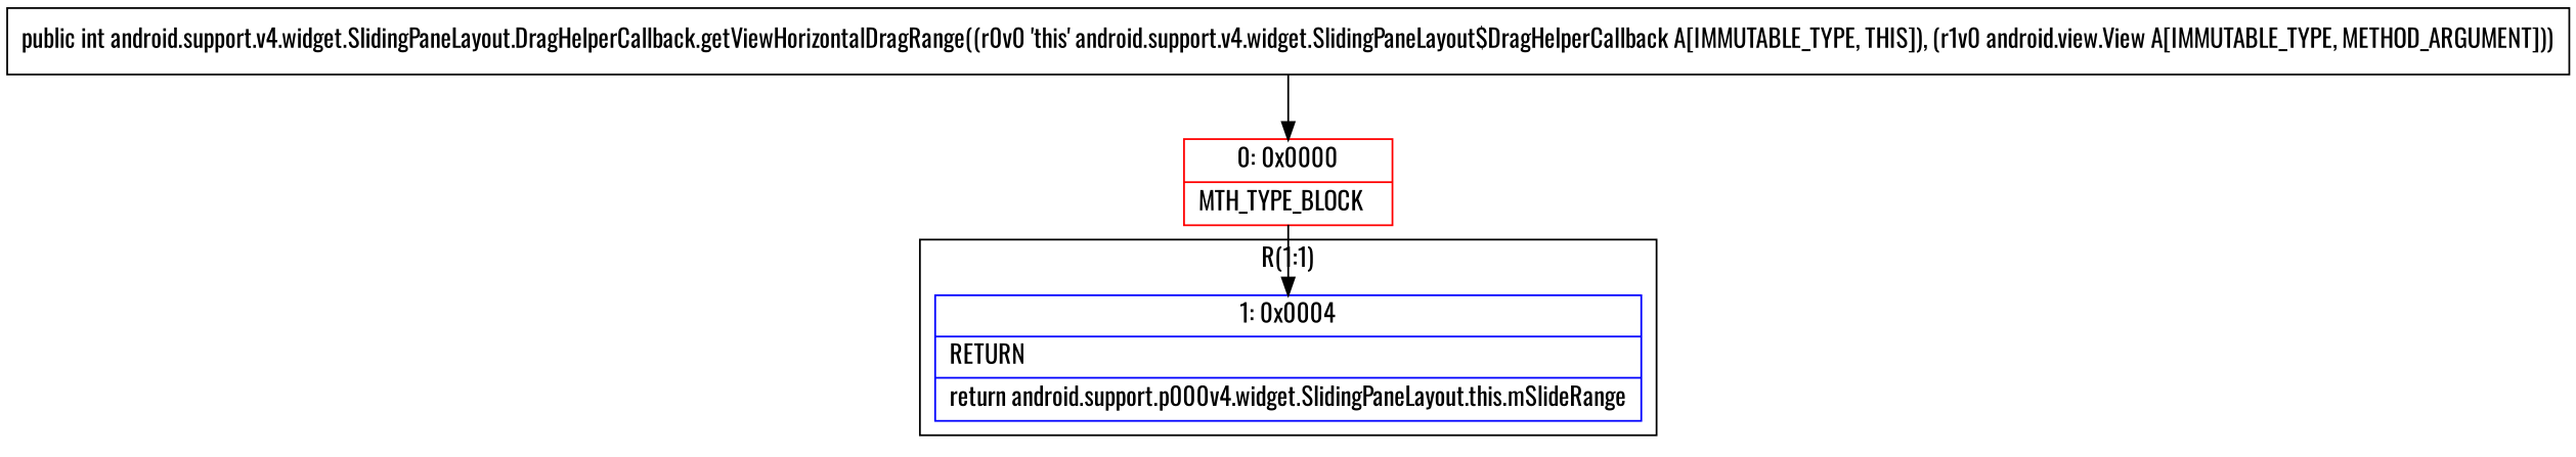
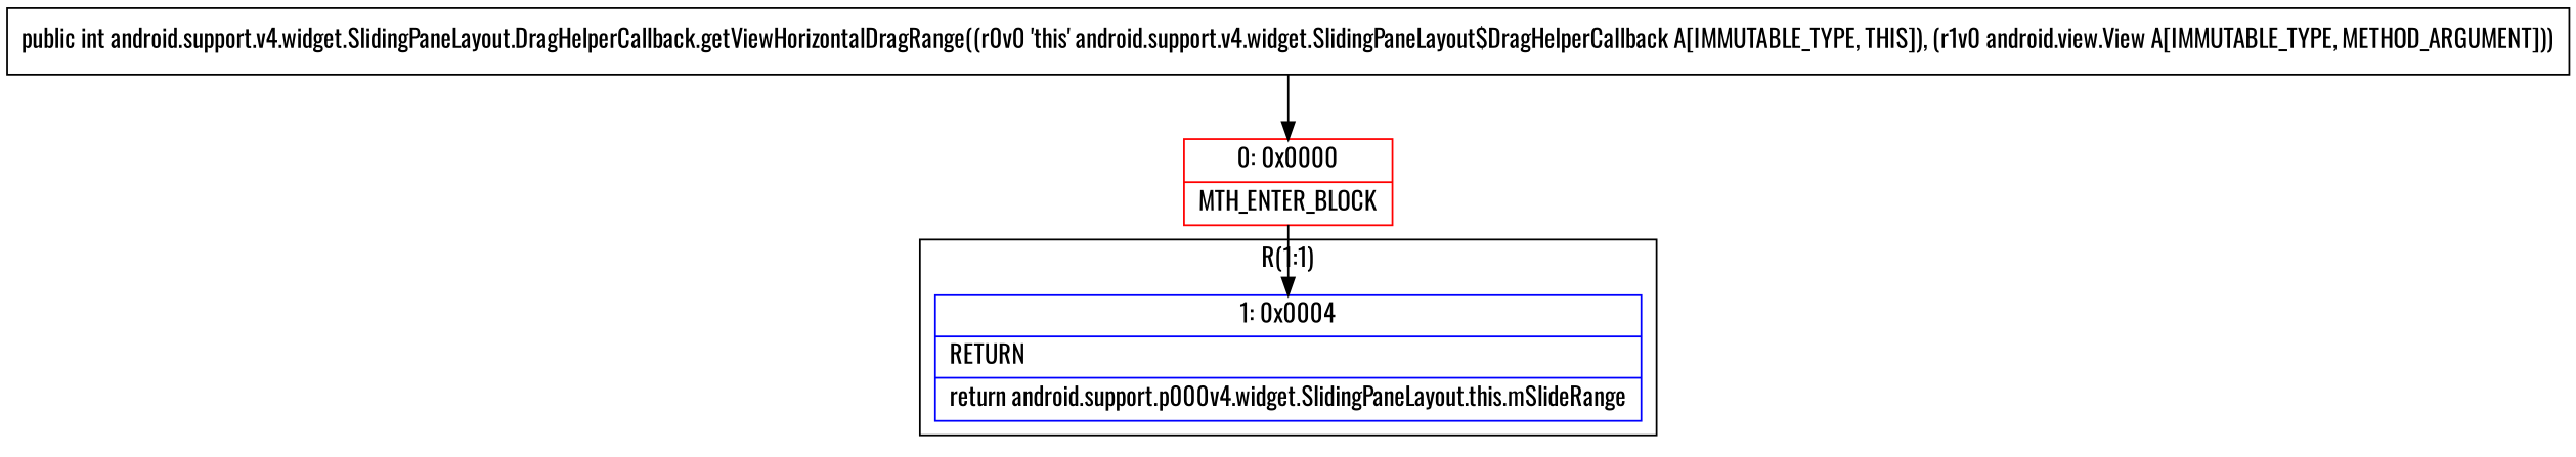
  digraph {
    fontname=Oswald
    node [shape=record fontname=Oswald]
    edge [fontname=Oswald]
    n1 [color=blue label="{1\:\ 0x0004|RETURN\l|return android.support.p000v4.widget.SlidingPaneLayout.this.mSlideRange\l}"]
-   n2 [color=red label="{0\:\ 0x0000|MTH_TYPE_BLOCK\l}"]
+   n2 [color=red label="{0\:\ 0x0000|MTH_ENTER_BLOCK\l}"]
    n3 [label="{public int android.support.v4.widget.SlidingPaneLayout.DragHelperCallback.getViewHorizontalDragRange((r0v0 'this' android.support.v4.widget.SlidingPaneLayout$DragHelperCallback A[IMMUTABLE_TYPE, THIS]), (r1v0 android.view.View A[IMMUTABLE_TYPE, METHOD_ARGUMENT])) }"]
    subgraph cluster_1 {
      label="R(1:1)"
      n1
    }
    n2 -> n1
    n3 -> n2
  }
